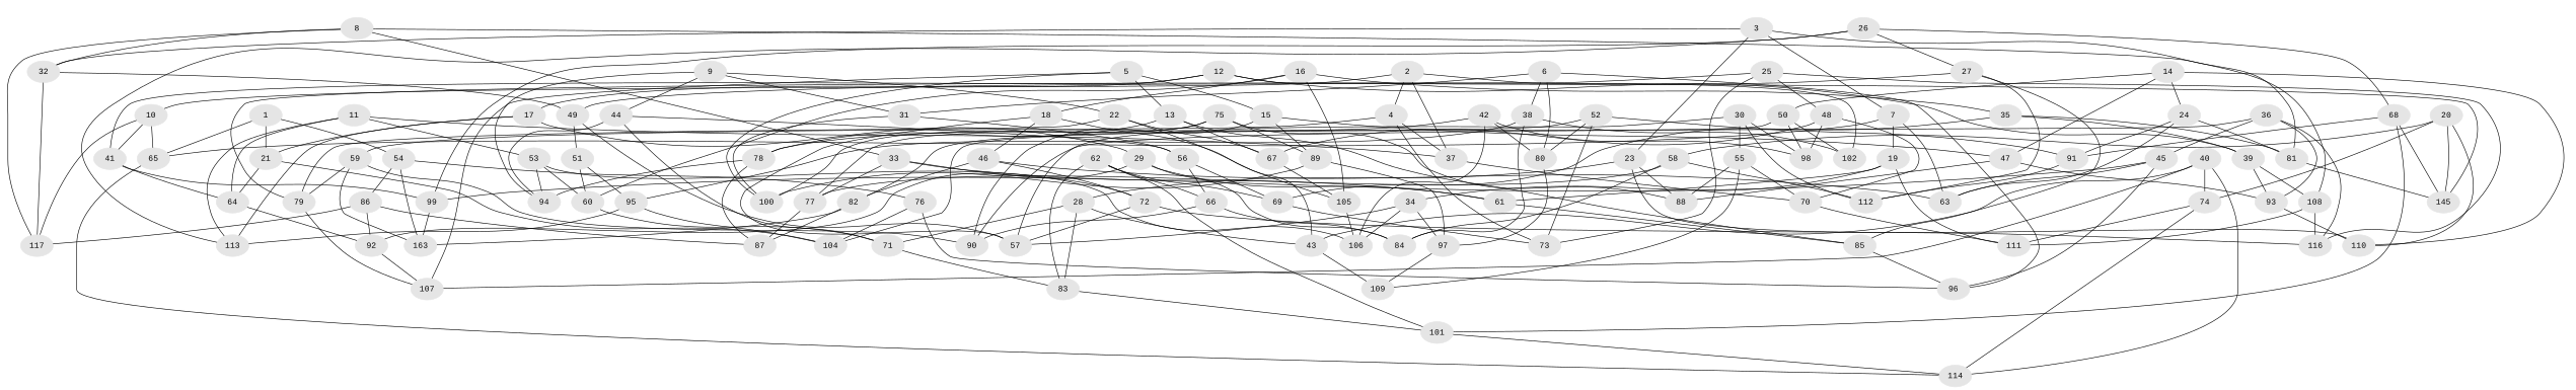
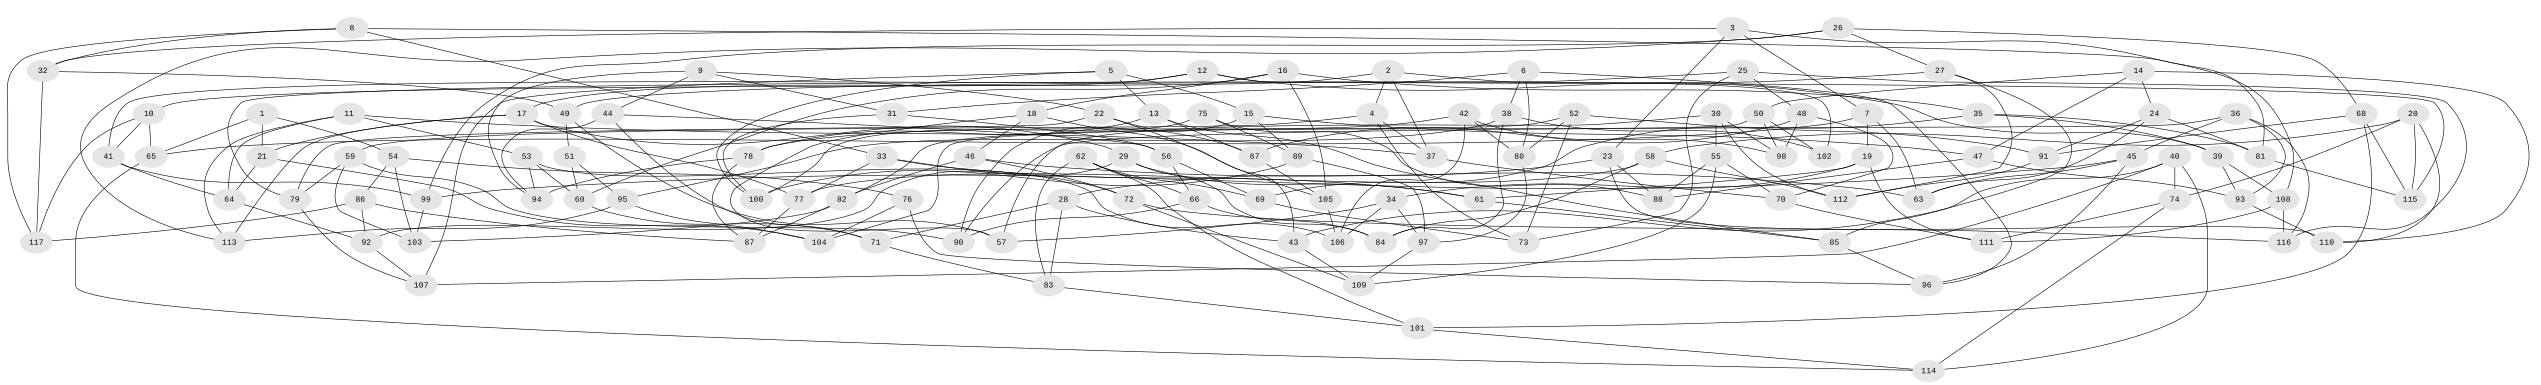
  graph {
    fontname="Liberation Mono"
    node [color=gray90 fontname="Liberation Mono" style=filled]
    edge [fontname="Liberation Mono"]
    1
    21
    54
    65
    64
    104
    76
    86
-   103 [label=163]
+   103
    114
    2
    102
    4
    10
    37
    59
    73
    117
    41
    70
    3
    7
    23
    32
    81
    19
    63
    110
    28
    88
    49
-   115 [label=145]
+   115
    90
    79
    5
    13
    15
    100
    107
    67
    78
    85
    47
    89
    6
    31
    38
    80
    96
    56
    84
    95
    97
    34
    61
    111
    8
    33
    108
    72
    77
    116
    9
    22
    44
    94
    43
    71
    99
    11
    53
    113
    60
    106
    92
    12
    17
    39
    29
    93
    105
    87
    14
    24
    50
    91
    98
    16
    18
    35
    46
    57
    69
    82
    20
    58
    74
    112
    109
    83
    25
    48
    26
    27
    68
    101
    51
    30
    55
    66
    36
    45
    40
    42
    52
    62
    75
    1 -- 21
    1 -- 54
    1 -- 65
    21 -- 64
    21 -- 104
    54 -- 76
    54 -- 86
    54 -- 103
    65 -- 114
    64 -- 92
    76 -- 104
    76 -- 96
    86 -- 117
    86 -- 92
    86 -- 87
    2 -- 102
    2 -- 4
    2 -- 10
    2 -- 37
    4 -- 37
    4 -- 59
    4 -- 73
    10 -- 65
    10 -- 117
    10 -- 41
    37 -- 70
    59 -- 103
    59 -- 90
    59 -- 79
    41 -- 64
    41 -- 99
    70 -- 111
    3 -- 7
    3 -- 23
    3 -- 32
    3 -- 81
    7 -- 65
    7 -- 19
    7 -- 63
    23 -- 110
    23 -- 28
    23 -- 88
    32 -- 117
    32 -- 49
    81 -- 115
    19 -- 34
    19 -- 61
    19 -- 111
    28 -- 43
    28 -- 71
    28 -- 83
    49 -- 57
    49 -- 51
    79 -- 107
    5 -- 13
    5 -- 15
    5 -- 100
    5 -- 107
    13 -- 67
    13 -- 78
    13 -- 85
    15 -- 90
    15 -- 47
    15 -- 89
    67 -- 105
    78 -- 94
    78 -- 87
    85 -- 96
    47 -- 88
    47 -- 93
    89 -- 100
    89 -- 97
    6 -- 31
    6 -- 38
    6 -- 80
    6 -- 96
    31 -- 100
    31 -- 56
    38 -- 102
    38 -- 84
    38 -- 95
    80 -- 97
    56 -- 69
    56 -- 66
    95 -- 104
    95 -- 113
    97 -- 109
    34 -- 97
    34 -- 106
    34 -- 57
    61 -- 85
    8 -- 117
    8 -- 32
    8 -- 33
    8 -- 108
    33 -- 61
    33 -- 72
    33 -- 77
    108 -- 111
    108 -- 116
    72 -- 116
-   72 -- 57
+   72 -- 109
    77 -- 87
    9 -- 31
    9 -- 22
    9 -- 44
    9 -- 94
    22 -- 79
    22 -- 67
    22 -- 43
    44 -- 56
    44 -- 94
    44 -- 71
    43 -- 109
    71 -- 83
    99 -- 103
    11 -- 64
    11 -- 37
    11 -- 53
    11 -- 113
    53 -- 94
    53 -- 60
    53 -- 106
    60 -- 71
    92 -- 107
    12 -- 41
    12 -- 115
    12 -- 17
    12 -- 39
    17 -- 21
    17 -- 113
    17 -- 29
    39 -- 108
    39 -- 93
    29 -- 84
    29 -- 61
    29 -- 92
    93 -- 110
    105 -- 106
    14 -- 110
    14 -- 47
    14 -- 24
    14 -- 50
    24 -- 81
    24 -- 63
    24 -- 91
    50 -- 104
    50 -- 102
    50 -- 98
    91 -- 112
    16 -- 60
    16 -- 105
    16 -- 18
    16 -- 35
    18 -- 105
    18 -- 46
    18 -- 57
    35 -- 81
    35 -- 39
    35 -- 69
    46 -- 63
    46 -- 72
    46 -- 82
    69 -- 73
    82 -- 103
    82 -- 87
    20 -- 110
    20 -- 115
    20 -- 58
    20 -- 74
    58 -- 84
    58 -- 77
    58 -- 112
    74 -- 114
    74 -- 111
    83 -- 101
    25 -- 73
    25 -- 79
    25 -- 116
    25 -- 48
    48 -- 70
    48 -- 67
    48 -- 98
    26 -- 99
    26 -- 113
    26 -- 27
    26 -- 68
    27 -- 49
    27 -- 85
    27 -- 112
    68 -- 115
    68 -- 91
    68 -- 101
    101 -- 114
    51 -- 95
    51 -- 60
    30 -- 98
    30 -- 57
    30 -- 112
    30 -- 55
    55 -- 70
    55 -- 88
    55 -- 109
    66 -- 90
    66 -- 84
    36 -- 90
    36 -- 116
    36 -- 93
    36 -- 45
    45 -- 63
    45 -- 96
    45 -- 99
    40 -- 114
    40 -- 107
    40 -- 43
    40 -- 74
    42 -- 78
    42 -- 80
    42 -- 106
    42 -- 98
    52 -- 73
    52 -- 80
    52 -- 91
    52 -- 82
    62 -- 69
    62 -- 83
    62 -- 101
    62 -- 66
    75 -- 88
    75 -- 100
    75 -- 89
-   75 -- 77
+   17 -- 77
  }
